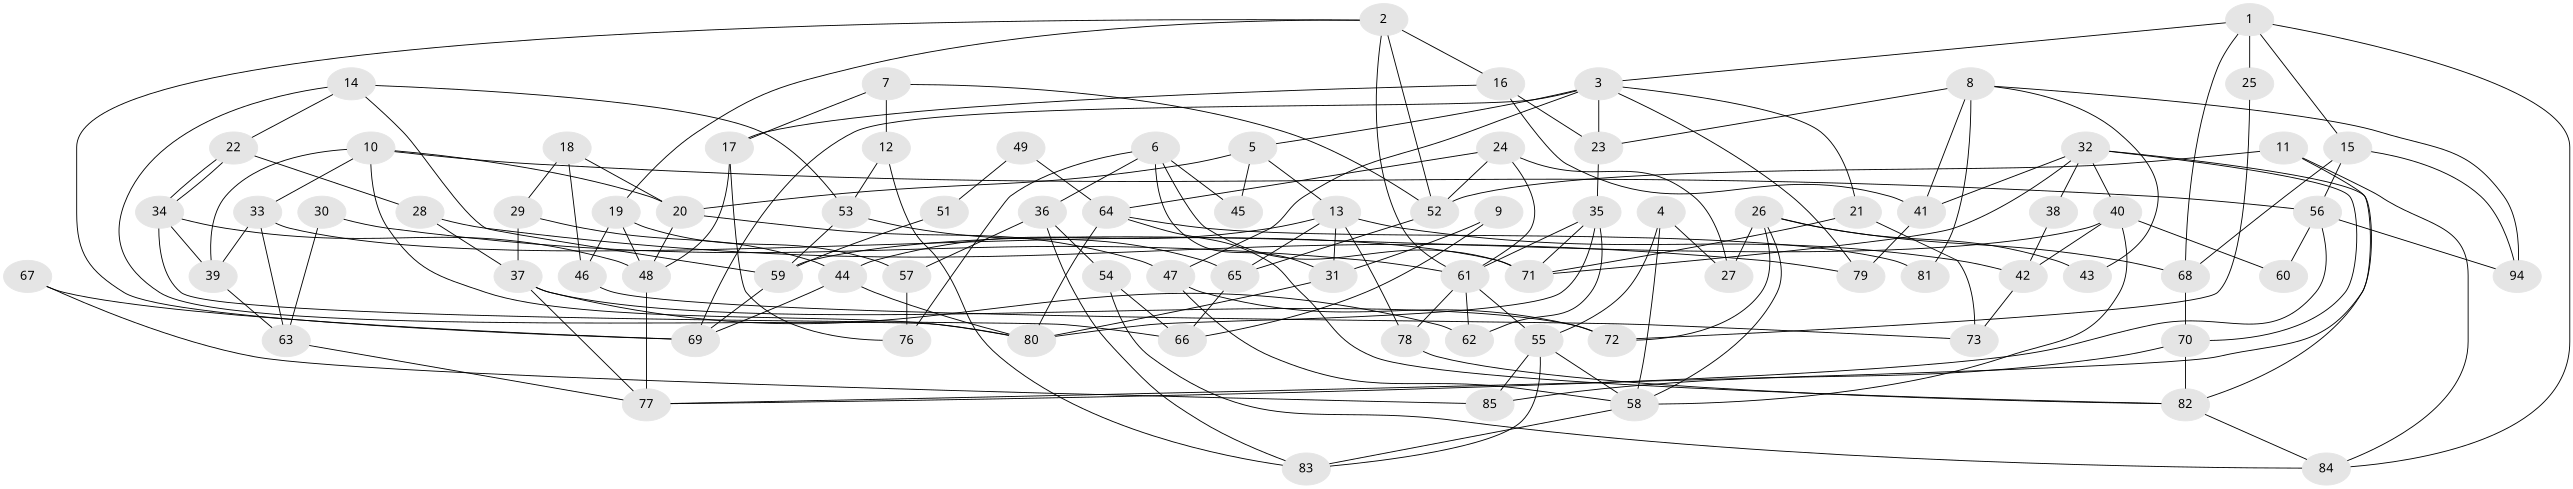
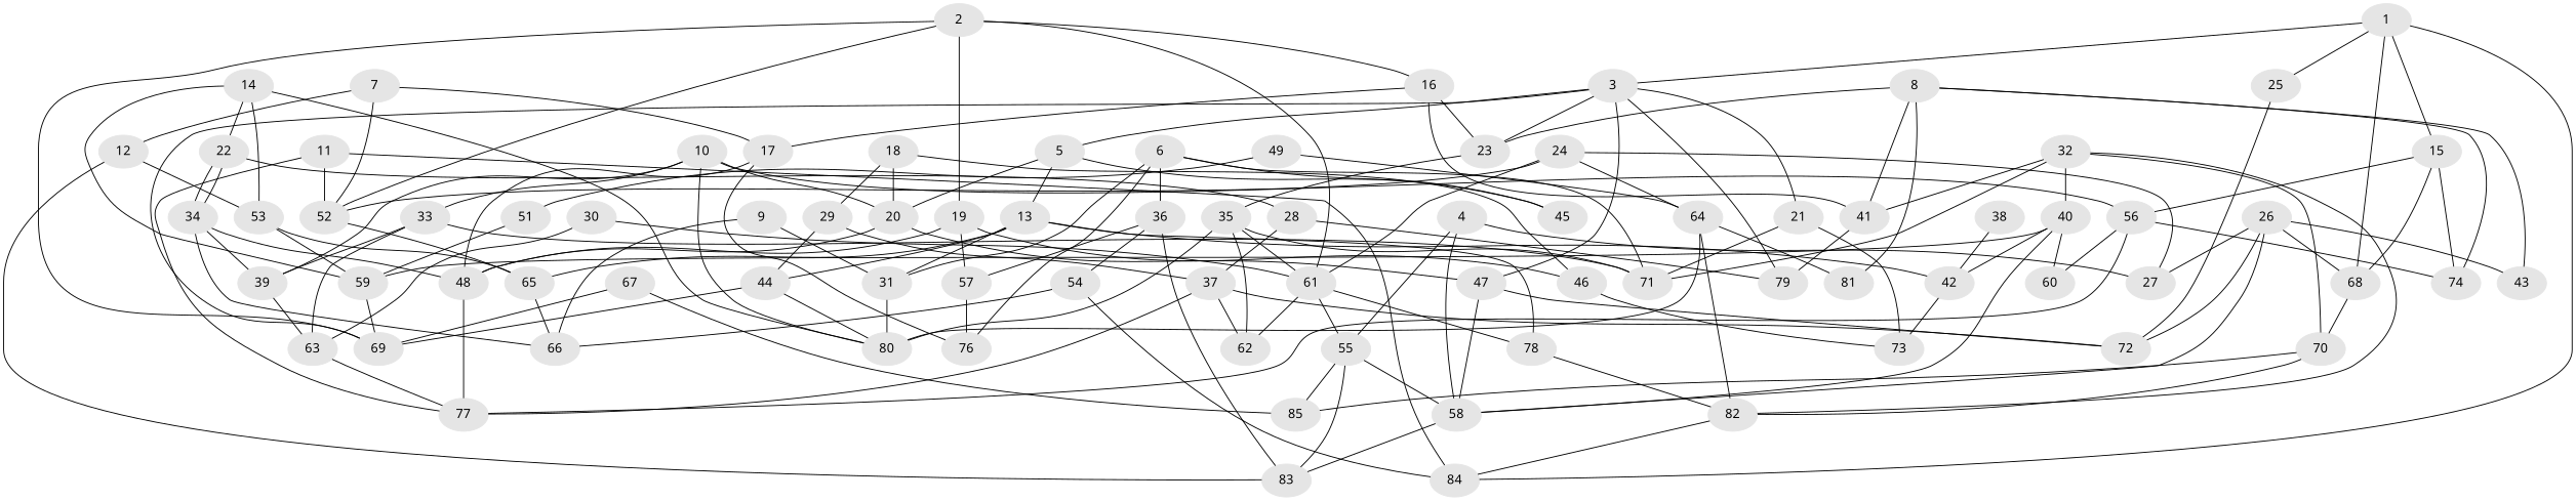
  graph {
    fontname="Noto Sans"
    node [color=gray90 fontname="Noto Sans" style=filled]
    edge [fontname="Noto Sans"]
    1
    3
    15
    25
    68
    84
    69
    5
    21
    23
    47
    79
-   74 [label=94]
+   74
    56
    72
    70
    2
    16
    19
    52
    61
    17
    41
    48
    46
    57
    65
    55
    78
    62
    13
    20
    45
    71
    73
    35
    58
    4
    27
    83
    85
    31
    42
    44
    6
    36
    76
    80
    54
    7
    12
    53
    8
    43
    81
    9
    66
    10
    33
    39
    63
    77
    60
    11
    59
    82
    14
    22
    28
    34
    18
    29
    37
    24
    64
    26
    30
    32
    38
    40
    49
    51
    67
    1 -- 3
    1 -- 15
    1 -- 25
    1 -- 68
    1 -- 84
    3 -- 69
    3 -- 5
    3 -- 21
    3 -- 23
    3 -- 47
    3 -- 79
    15 -- 68
    15 -- 74
    15 -- 56
    25 -- 72
    68 -- 70
    5 -- 13
    5 -- 20
    5 -- 45
    21 -- 71
    21 -- 73
    23 -- 35
    47 -- 72
    47 -- 58
    56 -- 74
    56 -- 77
    56 -- 60
    70 -- 85
    70 -- 82
    2 -- 69
    2 -- 16
    2 -- 19
    2 -- 52
    2 -- 61
    16 -- 23
    16 -- 17
    16 -- 41
    19 -- 48
    19 -- 46
    19 -- 57
    52 -- 65
    61 -- 55
    61 -- 78
    61 -- 62
    17 -- 48
    17 -- 76
    41 -- 79
    48 -- 77
    46 -- 73
    57 -- 76
    65 -- 66
    55 -- 58
    55 -- 83
    55 -- 85
    78 -- 82
    13 -- 65
    13 -- 78
    13 -- 31
    13 -- 42
    13 -- 44
    20 -- 47
    20 -- 48
    35 -- 61
    35 -- 62
    35 -- 71
    35 -- 80
    58 -- 83
    4 -- 55
    4 -- 58
    4 -- 27
    31 -- 80
    42 -- 73
    44 -- 69
    44 -- 80
    6 -- 45
    6 -- 71
    6 -- 31
    6 -- 36
    6 -- 76
    36 -- 57
    36 -- 83
    36 -- 54
    54 -- 84
    54 -- 66
    7 -- 52
    7 -- 17
    7 -- 12
    12 -- 83
    12 -- 53
    53 -- 65
    53 -- 59
    8 -- 23
    8 -- 74
    8 -- 41
    8 -- 43
    8 -- 81
    9 -- 31
    9 -- 66
    10 -- 56
    10 -- 20
    10 -- 80
    10 -- 33
    10 -- 39
    33 -- 71
    33 -- 39
    33 -- 63
    39 -- 63
    63 -- 77
    11 -- 84
    11 -- 52
    11 -- 77
    59 -- 69
    82 -- 84
    14 -- 80
    14 -- 53
    14 -- 59
    14 -- 22
    22 -- 28
    22 -- 34
    22 -- 34
    28 -- 79
    28 -- 37
    34 -- 48
    34 -- 66
    34 -- 39
    18 -- 46
    18 -- 20
    18 -- 29
    29 -- 44
    29 -- 37
    37 -- 72
    37 -- 62
    37 -- 77
    24 -- 52
    24 -- 61
    24 -- 27
    24 -- 64
    64 -- 80
    64 -- 81
    64 -- 82
    26 -- 68
    26 -- 72
    26 -- 58
    26 -- 27
    26 -- 43
    30 -- 61
    30 -- 63
    32 -- 70
    32 -- 41
    32 -- 71
    32 -- 82
-   32 -- 38
    32 -- 40
    38 -- 42
    40 -- 58
    40 -- 42
    40 -- 60
    40 -- 59
    49 -- 64
    49 -- 51
    51 -- 59
    67 -- 69
    67 -- 85
  }
